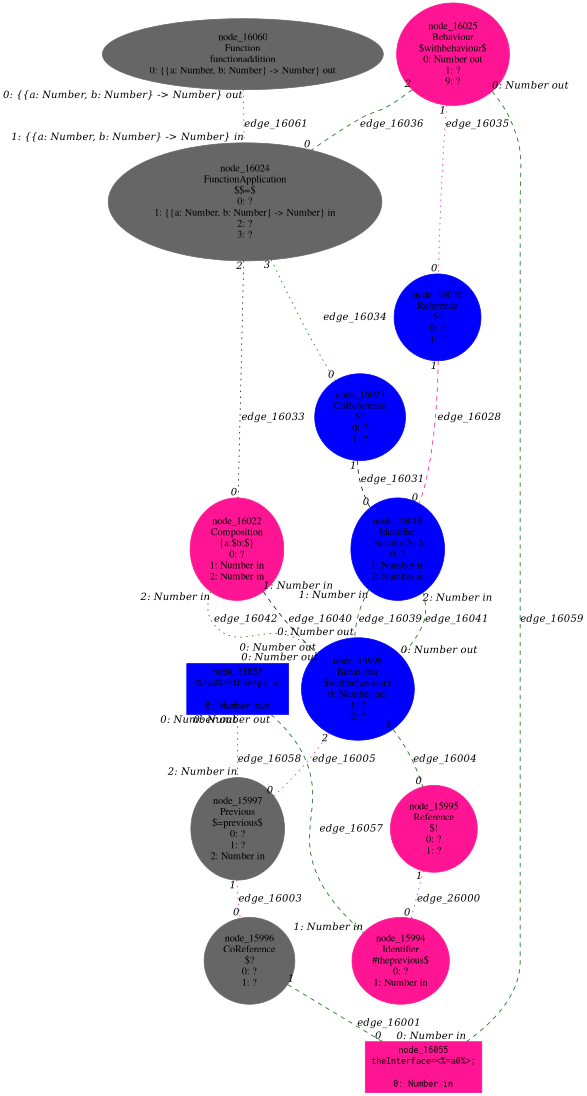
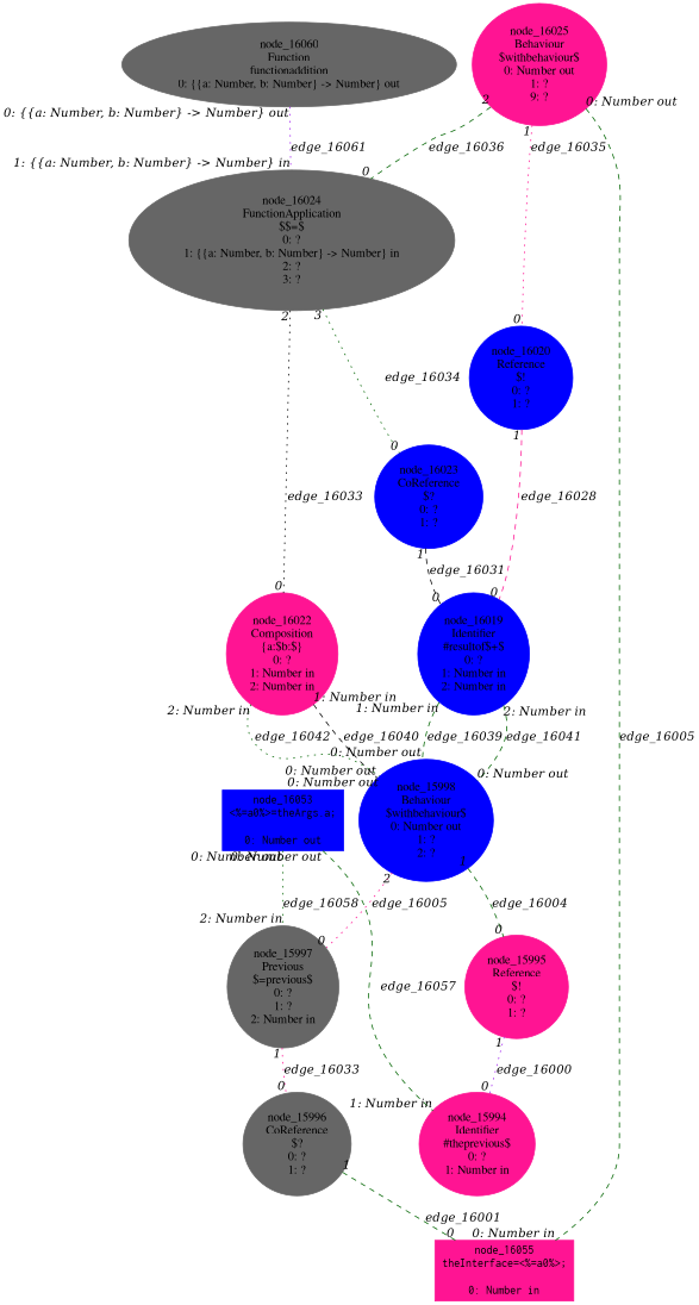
  digraph {
    node [color=deeppink fontname=Times shape=ellipse style=filled]
    edge [arrowHead=none arrowsize=1 color=darkgreen dir=none fontname="Times-Italic" headlabel=0 style=dashed taillabel=1]
    n1 [label="node_15994\nIdentifier\n#theprevious$\n0: ?\n1: Number in"]
    n2 [label="node_15995\nReference\n$!\n0: ?\n1: ?"]
    n3 [color=gray40 label="node_15996\nCoReference\n$?\n0: ?\n1: ?"]
    n4 [fontname=Courier label="node_16055\ntheInterface=<%=a0%>;\n\n0: Number in" shape=box]
    n5 [color=gray40 label="node_15997\nPrevious\n$=previous$\n0: ?\n1: ?\n2: Number in"]
    n6 [color=blue label="node_15998\nBehaviour\n$withbehaviour$\n0: Number out\n1: ?\n2: ?"]
    n7 [color=blue label="node_16019\nIdentifier\n#resultof$+$\n0: ?\n1: Number in\n2: Number in"]
    n8 [color=blue label="node_16020\nReference\n$!\n0: ?\n1: ?"]
    n9 [label="node_16022\nComposition\n{a:$b:$}\n0: ?\n1: Number in\n2: Number in"]
    n10 [color=blue label="node_16023\nCoReference\n$?\n0: ?\n1: ?"]
    n11 [color=gray40 label="node_16024\nFunctionApplication\n$$=$\n0: ?\n1: {{a: Number, b: Number} -> Number} in\n2: ?\n3: ?"]
    n12 [label="node_16025\nBehaviour\n$withbehaviour$\n0: Number out\n1: ?\n9: ?"]
    n13 [color=blue fontname=Courier label="node_16053\n<%=a0%>=theArgs.a;\n\n0: Number out" shape=box]
    n14 [color=gray40 label="node_16060\nFunction\nfunctionaddition\n0: {{a: Number, b: Number} -> Number} out"]
-   n2 -> n1 [color=purple label=edge_26000 style=dotted]
+   n2 -> n1 [color=purple label=edge_16000 style=dotted]
    n3 -> n4 [label=edge_16001]
-   n5 -> n3 [color=deeppink label=edge_16003 style=dotted]
+   n5 -> n3 [color=deeppink label=edge_16033 style=dotted]
    n6 -> n2 [label=edge_16004]
    n6 -> n5 [color=deeppink label=edge_16005 style=dotted taillabel=2]
    n7 -> n6 [headlabel="0: Number out" label=edge_16039 taillabel="1: Number in"]
    n7 -> n6 [headlabel="0: Number out" label=edge_16041 taillabel="2: Number in"]
    n8 -> n7 [color=deeppink label=edge_16028]
    n9 -> n6 [color=black headlabel="0: Number out" label=edge_16040 taillabel="1: Number in"]
    n9 -> n6 [headlabel="0: Number out" label=edge_16042 style=dotted taillabel="2: Number in"]
    n10 -> n7 [color=black label=edge_16031]
    n11 -> n9 [color=black label=edge_16033 style=dotted taillabel=2]
    n11 -> n10 [label=edge_16034 style=dotted taillabel=3]
-   n12 -> n4 [headlabel="0: Number in" label=edge_16059 taillabel="0: Number out"]
+   n12 -> n4 [headlabel="0: Number in" label=edge_16005 taillabel="0: Number out"]
    n12 -> n8 [color=deeppink label=edge_16035 style=dotted]
    n12 -> n11 [label=edge_16036 taillabel=2]
    n13 -> n1 [headlabel="1: Number in" label=edge_16057 taillabel="0: Number out"]
    n13 -> n5 [headlabel="2: Number in" label=edge_16058 style=dotted taillabel="0: Number out"]
    n14 -> n11 [color=purple headlabel="1: {{a: Number, b: Number} -> Number} in" label=edge_16061 style=dotted taillabel="0: {{a: Number, b: Number} -> Number} out"]
  }
